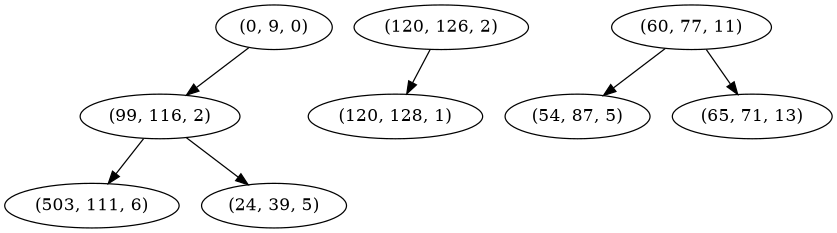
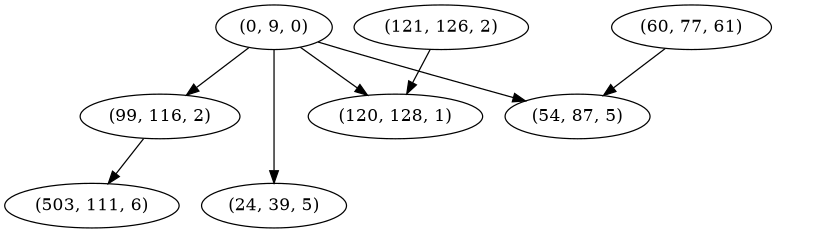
  digraph {
    n1 [label="(0, 9, 0)"]
    "(24, 39, 5)"
    "(54, 87, 5)"
    "(99, 116, 2)"
    "(120, 128, 1)"
    n6 [label="(503, 111, 6)"]
-   "(60, 77, 11)"
-   "(65, 71, 13)"
-   "(121, 126, 2)" [label="(120, 126, 2)"]
-   "(99, 116, 2)" -> "(24, 39, 5)"
+   "(60, 77, 11)" [label="(60, 77, 61)"]
+   "(121, 126, 2)"
+   n1 -> "(24, 39, 5)"
+   n1 -> "(54, 87, 5)"
    n1 -> "(99, 116, 2)"
+   n1 -> "(120, 128, 1)"
    "(99, 116, 2)" -> n6
    "(60, 77, 11)" -> "(54, 87, 5)"
-   "(60, 77, 11)" -> "(65, 71, 13)"
    "(121, 126, 2)" -> "(120, 128, 1)"
  }
